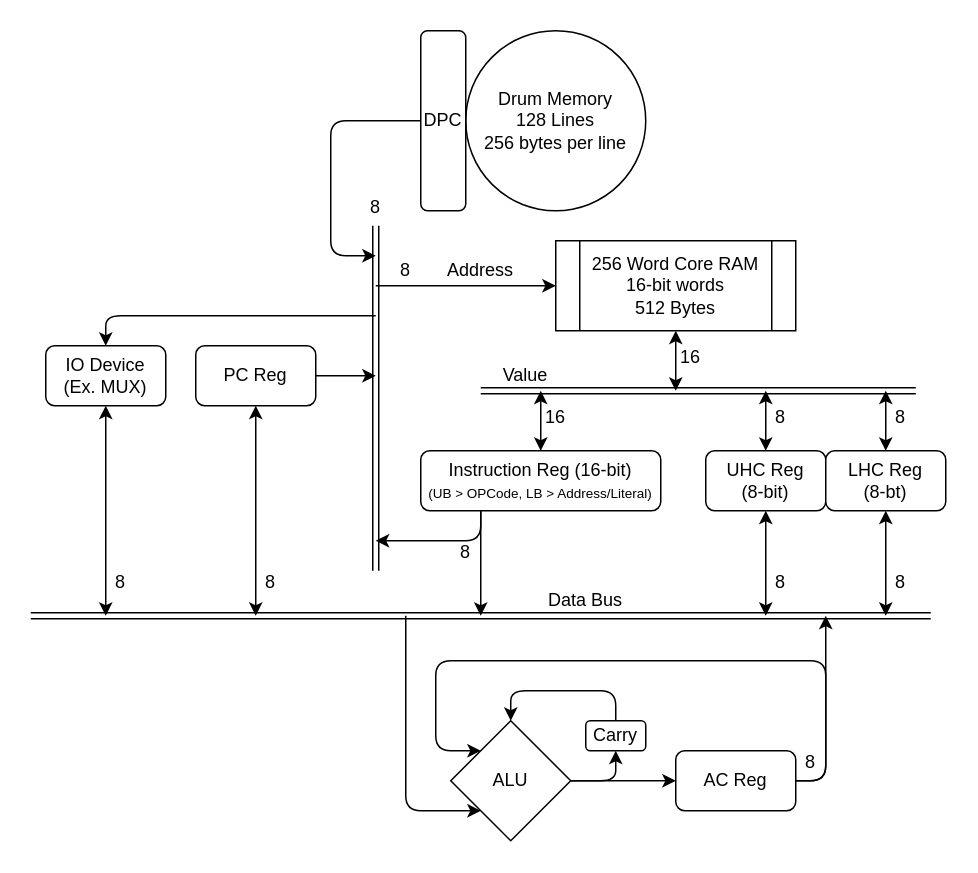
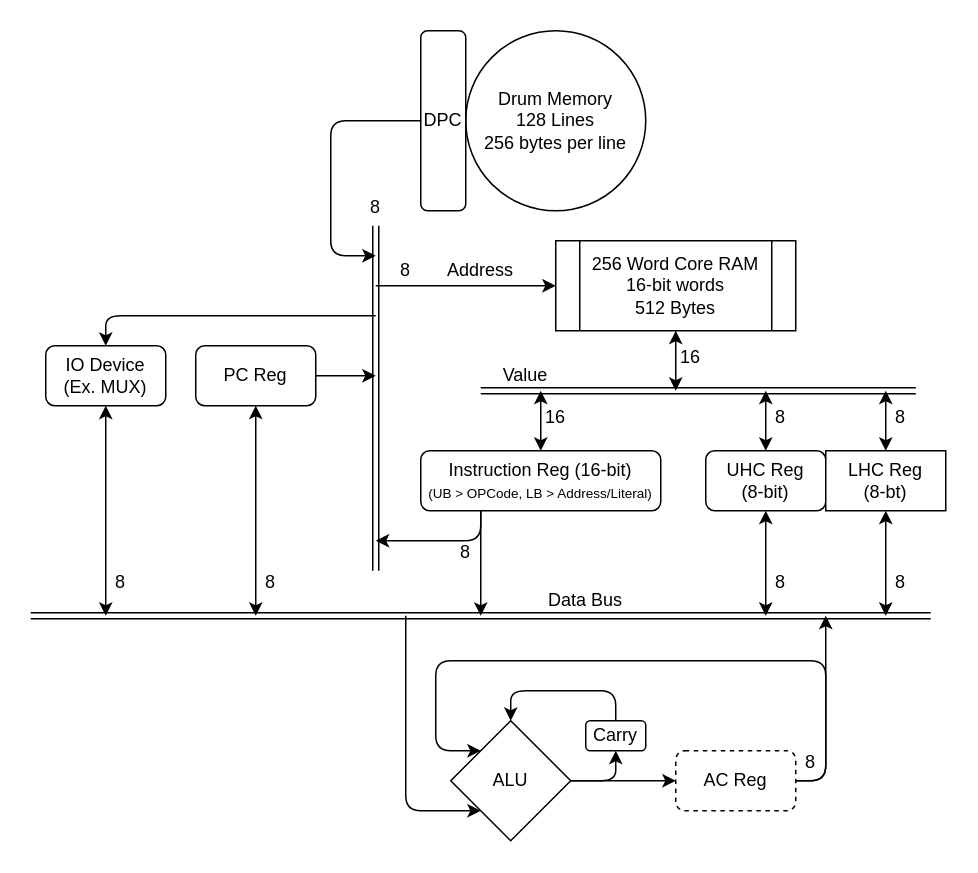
  <mxCell id="0" />
  <mxCell id="1" parent="0" />
  <mxCell id="2" value="ALU" style="rhombus;whiteSpace=wrap;html=1;" parent="1" vertex="1"><mxGeometry x="300" y="480" width="80" height="80" as="geometry" /></mxCell>
  <mxCell id="3" value="" style="endArrow=classic;html=1;rounded=1;exitX=1;exitY=0.5;exitDx=0;exitDy=0;entryX=0;entryY=0;entryDx=0;entryDy=0;curved=0;" parent="1" source="7" target="2" edge="1"><mxGeometry width="50" height="50" relative="1" as="geometry"><mxPoint x="270" y="480" as="sourcePoint" /><mxPoint x="460" y="500" as="targetPoint" /><Array as="points"><mxPoint x="550" y="520" /><mxPoint x="550" y="440" /><mxPoint x="290" y="440" /><mxPoint x="290" y="500" /></Array></mxGeometry></mxCell>
  <mxCell id="4" value="Carry" style="rounded=1;whiteSpace=wrap;html=1;" parent="1" vertex="1"><mxGeometry x="390" y="480" width="40" height="20" as="geometry" /></mxCell>
  <mxCell id="5" value="" style="endArrow=classic;html=1;rounded=1;entryX=0.5;entryY=1;entryDx=0;entryDy=0;exitX=1;exitY=0.5;exitDx=0;exitDy=0;curved=0;" parent="1" source="2" target="4" edge="1"><mxGeometry width="50" height="50" relative="1" as="geometry"><mxPoint x="410" y="530" as="sourcePoint" /><mxPoint x="460" y="480" as="targetPoint" /><Array as="points"><mxPoint x="410" y="520" /></Array></mxGeometry></mxCell>
  <mxCell id="6" value="" style="endArrow=classic;html=1;rounded=1;entryX=0.5;entryY=0;entryDx=0;entryDy=0;exitX=0.5;exitY=0;exitDx=0;exitDy=0;curved=0;" parent="1" source="4" target="2" edge="1"><mxGeometry width="50" height="50" relative="1" as="geometry"><mxPoint x="410" y="530" as="sourcePoint" /><mxPoint x="460" y="480" as="targetPoint" /><Array as="points"><mxPoint x="410" y="460" /><mxPoint x="340" y="460" /></Array></mxGeometry></mxCell>
- <mxCell id="7" value="AC Reg" style="rounded=1;whiteSpace=wrap;html=1;" parent="1" vertex="1"><mxGeometry x="450" y="500" width="80" height="40" as="geometry" /></mxCell>
+ <mxCell id="7" value="AC Reg" style="rounded=1;whiteSpace=wrap;html=1;dashed=1;" parent="1" vertex="1"><mxGeometry x="450" y="500" width="80" height="40" as="geometry" /></mxCell>
  <mxCell id="8" value="" style="endArrow=classic;html=1;rounded=0;exitX=1;exitY=0.5;exitDx=0;exitDy=0;entryX=0;entryY=0.5;entryDx=0;entryDy=0;" parent="1" source="2" target="7" edge="1"><mxGeometry width="50" height="50" relative="1" as="geometry"><mxPoint x="410" y="530" as="sourcePoint" /><mxPoint x="460" y="480" as="targetPoint" /></mxGeometry></mxCell>
  <mxCell id="9" value="" style="shape=link;html=1;rounded=0;" parent="1" edge="1"><mxGeometry width="100" relative="1" as="geometry"><mxPoint x="20" y="410" as="sourcePoint" /><mxPoint x="620" y="410" as="targetPoint" /></mxGeometry></mxCell>
  <mxCell id="10" value="" style="endArrow=classic;html=1;rounded=1;entryX=0;entryY=1;entryDx=0;entryDy=0;curved=0;" parent="1" target="2" edge="1"><mxGeometry width="50" height="50" relative="1" as="geometry"><mxPoint x="270" y="410" as="sourcePoint" /><mxPoint x="290" y="540" as="targetPoint" /><Array as="points"><mxPoint x="270" y="540" /></Array></mxGeometry></mxCell>
  <mxCell id="11" value="" style="endArrow=classic;html=1;rounded=1;exitX=1;exitY=0.5;exitDx=0;exitDy=0;curved=0;" parent="1" source="7" edge="1"><mxGeometry width="50" height="50" relative="1" as="geometry"><mxPoint x="390" y="470" as="sourcePoint" /><mxPoint x="550" y="410" as="targetPoint" /><Array as="points"><mxPoint x="550" y="520" /></Array></mxGeometry></mxCell>
  <mxCell id="12" value="UHC Reg&lt;br&gt;(8-bit)" style="rounded=1;whiteSpace=wrap;html=1;" parent="1" vertex="1"><mxGeometry x="470" y="300" width="80" height="40" as="geometry" /></mxCell>
  <mxCell id="13" value="&lt;span style=&quot;background-color: initial;&quot;&gt;256 Word Core RAM&lt;br&gt;16-bit words&lt;/span&gt;&lt;div&gt;512 Bytes&lt;/div&gt;" style="shape=process;whiteSpace=wrap;html=1;backgroundOutline=1;" parent="1" vertex="1"><mxGeometry x="370" y="160" width="160" height="60" as="geometry" /></mxCell>
  <mxCell id="14" value="Drum Memory&lt;br&gt;128 Lines&lt;br&gt;256 bytes per line" style="ellipse;whiteSpace=wrap;html=1;aspect=fixed;" parent="1" vertex="1"><mxGeometry x="310" y="20" width="120" height="120" as="geometry" /></mxCell>
  <mxCell id="15" value="PC Reg" style="rounded=1;whiteSpace=wrap;html=1;" parent="1" vertex="1"><mxGeometry x="130" y="230" width="80" height="40" as="geometry" /></mxCell>
  <mxCell id="16" value="Instruction Reg (16-bit)&lt;br&gt;&lt;font style=&quot;font-size: 9px;&quot;&gt;(UB &amp;gt; OPCode, LB &amp;gt; Address/Literal)&lt;/font&gt;" style="rounded=1;whiteSpace=wrap;html=1;" parent="1" vertex="1"><mxGeometry x="280" y="300" width="160" height="40" as="geometry" /></mxCell>
- <mxCell id="17" value="LHC Reg&lt;div&gt;(8-bt)&lt;/div&gt;" style="rounded=1;whiteSpace=wrap;html=1;" parent="1" vertex="1"><mxGeometry x="550" y="300" width="80" height="40" as="geometry" /></mxCell>
+ <mxCell id="17" value="LHC Reg&lt;div&gt;(8-bt)&lt;/div&gt;" style="whiteSpace=wrap;html=1;rounded=0;" parent="1" vertex="1"><mxGeometry x="550" y="300" width="80" height="40" as="geometry" /></mxCell>
  <mxCell id="18" value="DPC" style="rounded=1;whiteSpace=wrap;html=1;" parent="1" vertex="1"><mxGeometry x="280" y="20" width="30" height="120" as="geometry" /></mxCell>
  <mxCell id="19" value="" style="shape=link;html=1;rounded=0;" parent="1" edge="1"><mxGeometry width="100" relative="1" as="geometry"><mxPoint x="250" y="380" as="sourcePoint" /><mxPoint x="250" y="150" as="targetPoint" /></mxGeometry></mxCell>
  <mxCell id="20" value="" style="endArrow=classic;html=1;rounded=0;" parent="1" target="13" edge="1"><mxGeometry width="50" height="50" relative="1" as="geometry"><mxPoint x="250" y="190" as="sourcePoint" /><mxPoint x="420" y="150" as="targetPoint" /></mxGeometry></mxCell>
  <mxCell id="21" value="8" style="text;html=1;align=center;verticalAlign=middle;whiteSpace=wrap;rounded=0;" parent="1" vertex="1"><mxGeometry x="260" y="172.5" width="20" height="15" as="geometry" /></mxCell>
  <mxCell id="22" value="" style="endArrow=classic;html=1;rounded=0;exitX=1;exitY=0.5;exitDx=0;exitDy=0;" parent="1" source="15" edge="1"><mxGeometry width="50" height="50" relative="1" as="geometry"><mxPoint x="280" y="290" as="sourcePoint" /><mxPoint x="250" y="250" as="targetPoint" /></mxGeometry></mxCell>
  <mxCell id="23" value="8" style="text;html=1;align=center;verticalAlign=middle;whiteSpace=wrap;rounded=0;" parent="1" vertex="1"><mxGeometry x="240" y="130" width="20" height="15" as="geometry" /></mxCell>
  <mxCell id="24" value="" style="endArrow=classic;html=1;rounded=1;exitX=0;exitY=0.5;exitDx=0;exitDy=0;curved=0;" parent="1" source="18" edge="1"><mxGeometry width="50" height="50" relative="1" as="geometry"><mxPoint x="280" y="250" as="sourcePoint" /><mxPoint x="250" y="170" as="targetPoint" /><Array as="points"><mxPoint x="220" y="80" /><mxPoint x="220" y="170" /></Array></mxGeometry></mxCell>
  <mxCell id="25" value="16" style="text;html=1;align=center;verticalAlign=middle;whiteSpace=wrap;rounded=0;" parent="1" vertex="1"><mxGeometry x="450" y="230" width="20" height="15" as="geometry" /></mxCell>
  <mxCell id="26" value="" style="endArrow=classic;html=1;rounded=1;exitX=0.25;exitY=1;exitDx=0;exitDy=0;curved=0;" parent="1" source="16" edge="1"><mxGeometry width="50" height="50" relative="1" as="geometry"><mxPoint x="310" y="500" as="sourcePoint" /><mxPoint x="250" y="360" as="targetPoint" /><Array as="points"><mxPoint x="320" y="360" /></Array></mxGeometry></mxCell>
  <mxCell id="27" value="" style="endArrow=classic;startArrow=classic;html=1;rounded=0;entryX=0.5;entryY=1;entryDx=0;entryDy=0;" parent="1" target="12" edge="1"><mxGeometry width="50" height="50" relative="1" as="geometry"><mxPoint x="510" y="410" as="sourcePoint" /><mxPoint x="430" y="350" as="targetPoint" /></mxGeometry></mxCell>
  <mxCell id="28" value="" style="endArrow=classic;startArrow=classic;html=1;rounded=0;entryX=0.5;entryY=1;entryDx=0;entryDy=0;" parent="1" target="17" edge="1"><mxGeometry width="50" height="50" relative="1" as="geometry"><mxPoint x="590" y="410" as="sourcePoint" /><mxPoint x="430" y="350" as="targetPoint" /></mxGeometry></mxCell>
  <mxCell id="29" value="" style="endArrow=classic;startArrow=classic;html=1;rounded=0;entryX=0.5;entryY=1;entryDx=0;entryDy=0;" parent="1" target="15" edge="1"><mxGeometry width="50" height="50" relative="1" as="geometry"><mxPoint x="170" y="410" as="sourcePoint" /><mxPoint x="430" y="350" as="targetPoint" /></mxGeometry></mxCell>
  <mxCell id="30" value="8" style="text;html=1;align=center;verticalAlign=middle;whiteSpace=wrap;rounded=0;" parent="1" vertex="1"><mxGeometry x="170" y="380" width="20" height="15" as="geometry" /></mxCell>
  <mxCell id="31" value="8" style="text;html=1;align=center;verticalAlign=middle;whiteSpace=wrap;rounded=0;" parent="1" vertex="1"><mxGeometry x="510" y="380" width="20" height="15" as="geometry" /></mxCell>
  <mxCell id="32" value="8" style="text;html=1;align=center;verticalAlign=middle;whiteSpace=wrap;rounded=0;" parent="1" vertex="1"><mxGeometry x="590" y="380" width="20" height="15" as="geometry" /></mxCell>
  <mxCell id="33" value="8" style="text;html=1;align=center;verticalAlign=middle;whiteSpace=wrap;rounded=0;" parent="1" vertex="1"><mxGeometry x="530" y="500" width="20" height="15" as="geometry" /></mxCell>
  <mxCell id="34" value="" style="shape=link;html=1;rounded=0;" parent="1" edge="1"><mxGeometry width="100" relative="1" as="geometry"><mxPoint x="320" y="260" as="sourcePoint" /><mxPoint x="610" y="260" as="targetPoint" /></mxGeometry></mxCell>
  <mxCell id="35" value="16" style="text;html=1;align=center;verticalAlign=middle;whiteSpace=wrap;rounded=0;" parent="1" vertex="1"><mxGeometry x="360" y="270" width="20" height="15" as="geometry" /></mxCell>
  <mxCell id="36" value="8" style="text;html=1;align=center;verticalAlign=middle;whiteSpace=wrap;rounded=0;" parent="1" vertex="1"><mxGeometry x="510" y="270" width="20" height="15" as="geometry" /></mxCell>
  <mxCell id="37" value="8" style="text;html=1;align=center;verticalAlign=middle;whiteSpace=wrap;rounded=0;" parent="1" vertex="1"><mxGeometry x="590" y="270" width="20" height="15" as="geometry" /></mxCell>
  <mxCell id="38" value="" style="endArrow=classic;startArrow=classic;html=1;rounded=0;entryX=0.5;entryY=1;entryDx=0;entryDy=0;" parent="1" target="13" edge="1"><mxGeometry width="50" height="50" relative="1" as="geometry"><mxPoint x="450" y="260" as="sourcePoint" /><mxPoint x="450" y="230" as="targetPoint" /></mxGeometry></mxCell>
  <mxCell id="39" value="" style="endArrow=classic;startArrow=classic;html=1;rounded=0;exitX=0.5;exitY=0;exitDx=0;exitDy=0;" parent="1" source="12" edge="1"><mxGeometry width="50" height="50" relative="1" as="geometry"><mxPoint x="460" y="270" as="sourcePoint" /><mxPoint x="510" y="260" as="targetPoint" /></mxGeometry></mxCell>
  <mxCell id="40" value="" style="endArrow=classic;startArrow=classic;html=1;rounded=0;exitX=0.5;exitY=0;exitDx=0;exitDy=0;" parent="1" source="17" edge="1"><mxGeometry width="50" height="50" relative="1" as="geometry"><mxPoint x="520" y="310" as="sourcePoint" /><mxPoint x="590" y="260" as="targetPoint" /></mxGeometry></mxCell>
  <mxCell id="41" value="" style="endArrow=classic;startArrow=classic;html=1;rounded=0;exitX=0.5;exitY=0;exitDx=0;exitDy=0;" parent="1" source="16" edge="1"><mxGeometry width="50" height="50" relative="1" as="geometry"><mxPoint x="600" y="310" as="sourcePoint" /><mxPoint x="360" y="260" as="targetPoint" /></mxGeometry></mxCell>
  <mxCell id="42" value="Value" style="text;html=1;align=center;verticalAlign=middle;whiteSpace=wrap;rounded=0;" parent="1" vertex="1"><mxGeometry x="320" y="240" width="60" height="20" as="geometry" /></mxCell>
  <mxCell id="43" value="Address" style="text;html=1;align=center;verticalAlign=middle;whiteSpace=wrap;rounded=0;" parent="1" vertex="1"><mxGeometry x="290" y="170" width="60" height="20" as="geometry" /></mxCell>
  <mxCell id="44" value="Data Bus" style="text;html=1;align=center;verticalAlign=middle;whiteSpace=wrap;rounded=0;" parent="1" vertex="1"><mxGeometry x="360" y="390" width="60" height="20" as="geometry" /></mxCell>
  <mxCell id="45" value="" style="endArrow=classic;html=1;rounded=1;entryX=0.5;entryY=0;entryDx=0;entryDy=0;curved=0;" parent="1" target="46" edge="1"><mxGeometry width="50" height="50" relative="1" as="geometry"><mxPoint x="250" y="210" as="sourcePoint" /><mxPoint x="90" y="210" as="targetPoint" /><Array as="points"><mxPoint x="70" y="210" /></Array></mxGeometry></mxCell>
  <mxCell id="46" value="IO Device&lt;div&gt;(Ex. MUX)&lt;/div&gt;" style="rounded=1;whiteSpace=wrap;html=1;" parent="1" vertex="1"><mxGeometry x="30" y="230" width="80" height="40" as="geometry" /></mxCell>
  <mxCell id="47" value="" style="endArrow=classic;startArrow=classic;html=1;rounded=0;entryX=0.5;entryY=1;entryDx=0;entryDy=0;" parent="1" target="46" edge="1"><mxGeometry width="50" height="50" relative="1" as="geometry"><mxPoint x="70" y="410" as="sourcePoint" /><mxPoint x="230" y="280" as="targetPoint" /></mxGeometry></mxCell>
  <mxCell id="48" value="8" style="text;html=1;align=center;verticalAlign=middle;whiteSpace=wrap;rounded=0;" parent="1" vertex="1"><mxGeometry x="70" y="380" width="20" height="15" as="geometry" /></mxCell>
  <mxCell id="49" value="" style="endArrow=classic;html=1;rounded=0;" edge="1" parent="1"><mxGeometry width="50" height="50" relative="1" as="geometry"><mxPoint x="320" y="340" as="sourcePoint" /><mxPoint x="320" y="410" as="targetPoint" /></mxGeometry></mxCell>
  <mxCell id="50" value="8" style="text;html=1;align=center;verticalAlign=middle;whiteSpace=wrap;rounded=0;" vertex="1" parent="1"><mxGeometry x="300" y="360" width="20" height="15" as="geometry" /></mxCell>
